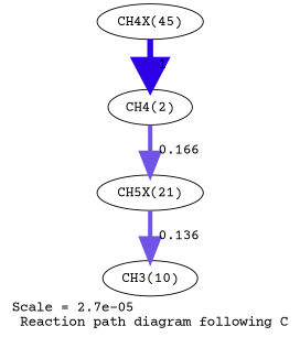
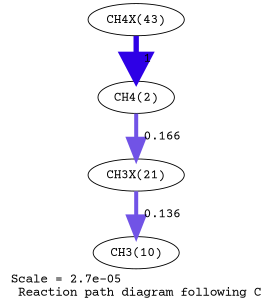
  digraph {
    fontname="Courier Prime"
    label="Scale = 2.7e-05\l Reaction path diagram following C"
    node [fontname="Courier Prime"]
    edge [arrowsize=2.25 color="0.7, 0.636, 0.9" fontname="Courier Prime"]
-   n1 [label="CH4X(45)"]
+   n1 [label="CH4X(43)"]
    n2 [label="CH4(2)"]
-   n3 [label="CH5X(21)"]
+   n3 [label="CH3X(21)"]
    n4 [label="CH3(10)"]
    n1 -> n2 [arrowsize=3 color="0.7, 1.5, 0.9" label=" 1" penwidth=6]
    n2 -> n3 [label=" 0.166" penwidth=4.49]
    n3 -> n4 [label=" 0.136" penwidth=4.5]
  }
